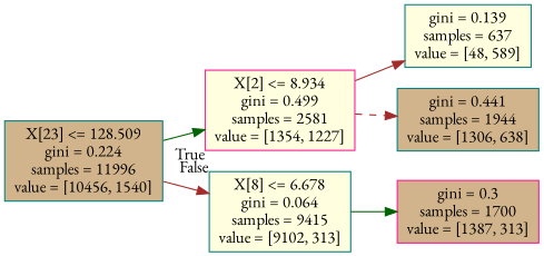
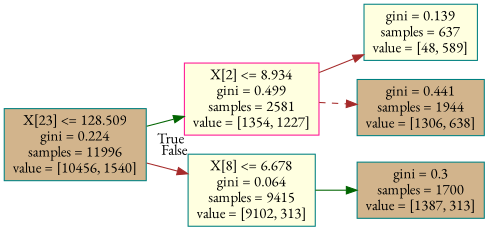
  digraph {
    fontname="EB Garamond"
    rankdir=LR
    node [color=teal fillcolor=tan fontname="EB Garamond" shape=box style=filled]
    edge [color=brown fontname="EB Garamond" style=solid]
    n1 [label="X[23] <= 128.509\ngini = 0.224\nsamples = 11996\nvalue = [10456, 1540]"]
    n2 [color=deeppink fillcolor=lightyellow label="X[2] <= 8.934\ngini = 0.499\nsamples = 2581\nvalue = [1354, 1227]"]
    n3 [fillcolor=lightyellow label="X[8] <= 6.678\ngini = 0.064\nsamples = 9415\nvalue = [9102, 313]"]
    n4 [fillcolor=lightyellow label="gini = 0.139\nsamples = 637\nvalue = [48, 589]"]
    n5 [label="gini = 0.441\nsamples = 1944\nvalue = [1306, 638]"]
-   n6 [color=deeppink label="gini = 0.3\nsamples = 1700\nvalue = [1387, 313]"]
+   n6 [label="gini = 0.3\nsamples = 1700\nvalue = [1387, 313]"]
    n1 -> n2 [color=darkgreen headlabel=True labelangle=45 labeldistance=2.5]
    n1 -> n3 [headlabel=False labelangle=-45 labeldistance=2.5]
    n2 -> n4
    n2 -> n5 [style=dashed]
    n3 -> n6 [color=darkgreen]
  }
